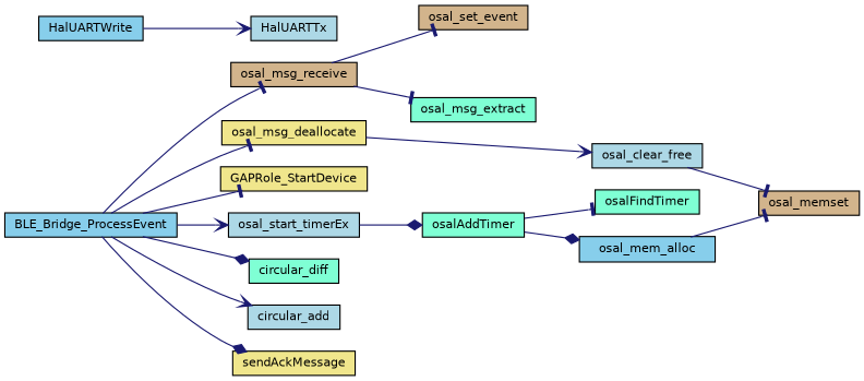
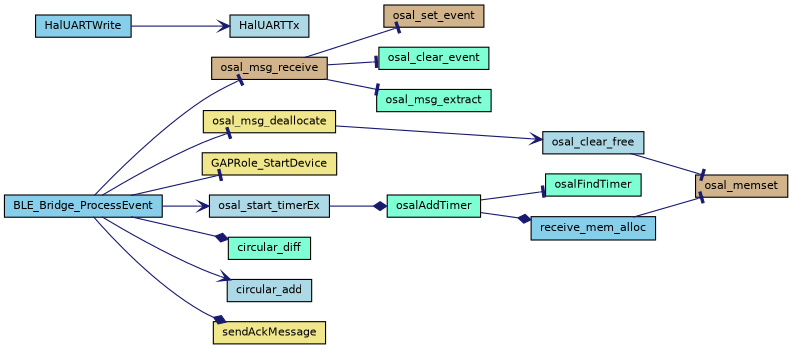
  digraph {
    rankdir=LR
    node [color=black fillcolor=aquamarine fontname=Helvetica fontsize=10 shape=record style=filled]
    edge [arrowhead=tee color=midnightblue fontname=Helvetica fontsize=10 labelfontname=Helvetica labelfontsize=10 style=solid]
    n1 [fillcolor=skyblue fontcolor=black height=0.2 label=BLE_Bridge_ProcessEvent width=0.4]
    n2 [fillcolor=tan height=0.2 label=osal_msg_receive width=0.4]
    n3 [fillcolor=khaki height=0.2 label=osal_msg_deallocate width=0.4]
    n4 [fillcolor=khaki height=0.2 label=GAPRole_StartDevice width=0.4]
    n5 [fillcolor=lightblue height=0.2 label=osal_start_timerEx width=0.4]
    n6 [height=0.2 label=circular_diff width=0.4]
    n7 [fillcolor=lightblue height=0.2 label=circular_add width=0.4]
    n8 [fillcolor=khaki height=0.2 label=sendAckMessage width=0.4]
    n9 [fillcolor=tan height=0.2 label=osal_set_event width=0.4]
+   n10 [height=0.2 label=osal_clear_event width=0.4]
    n11 [height=0.2 label=osal_msg_extract width=0.4]
    n12 [fillcolor=lightblue height=0.2 label=osal_clear_free width=0.4]
    n13 [height=0.2 label=osalAddTimer width=0.4]
    n14 [fillcolor=tan height=0.2 label=osal_memset width=0.4]
    n15 [height=0.2 label=osalFindTimer width=0.4]
-   n16 [fillcolor=skyblue height=0.2 label=osal_mem_alloc width=0.4]
+   n16 [fillcolor=skyblue height=0.2 label=receive_mem_alloc width=0.4]
    n17 [fillcolor=skyblue height=0.2 label=HalUARTWrite width=0.4]
    n18 [fillcolor=lightblue height=0.2 label=HalUARTTx width=0.4]
    n1 -> n2
    n1 -> n3
    n1 -> n4
    n1 -> n5 [arrowhead=vee]
    n1 -> n6 [arrowhead=diamond]
    n1 -> n7 [arrowhead=vee]
    n1 -> n8 [arrowhead=diamond]
    n2 -> n9
+   n2 -> n10
    n2 -> n11
    n3 -> n12 [arrowhead=vee]
    n5 -> n13 [arrowhead=diamond]
    n12 -> n14
    n13 -> n15
    n13 -> n16 [arrowhead=diamond]
    n16 -> n14
    n17 -> n18 [arrowhead=vee]
  }
